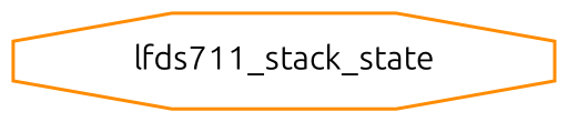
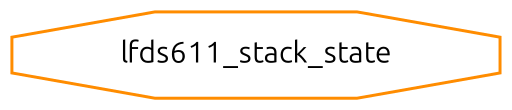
  digraph {
    rankdir=LR
    fontname=Ubuntu
-   n1 [color=darkorange fillcolor=white fontname=Ubuntu fontsize=10 height=0.2 label=lfds711_stack_state shape=octagon style=filled width=0.4]
+   n1 [color=darkorange fillcolor=white fontname=Ubuntu fontsize=10 height=0.2 label=lfds611_stack_state shape=octagon style=filled width=0.4]
  }
